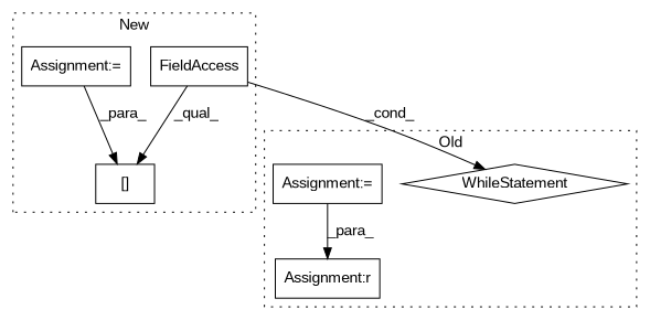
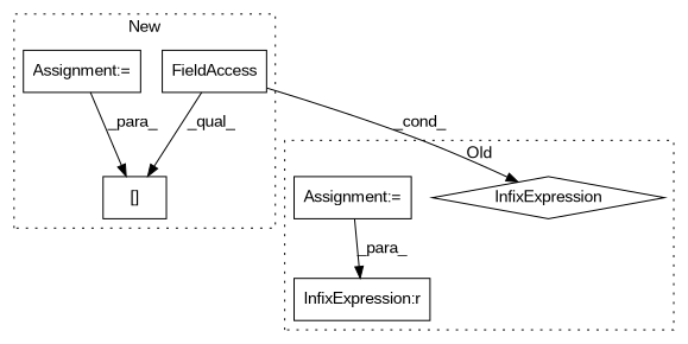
  digraph {
    fontname="Liberation Sans"
    node [a=7 fontname="Liberation Sans" l=1 shape=box]
    edge [fontname="Liberation Sans"]
    n1 [a=2 l="13,1" label="[]" s="5609,5623"]
    n2 [a=22 l=12 label=FieldAccess s=5609]
    n3 [label="Assignment:=" s=5573]
-   n4 [a=61 l="7,2" label=WhileStatement s="5084,5136" shape=diamond]
-   n5 [a=27 l=4 label="Assignment:r" s=5130]
+   n4 [a=61 l="7,2" label=InfixExpression s="5084,5136" shape=diamond]
+   n5 [a=27 l=4 label="InfixExpression:r" s=5130]
    n6 [label="Assignment:=" s=5076]
    subgraph cluster_1 {
      label=New
      style=dotted
      n1
      n2
      n3
    }
    subgraph cluster_2 {
      label=Old
      style=dotted
      n4
      n5
      n6
    }
    n2 -> n1 [label=_qual_]
    n2 -> n4 [label=_cond_]
    n3 -> n1 [label=_para_]
    n6 -> n5 [label=_para_]
  }
